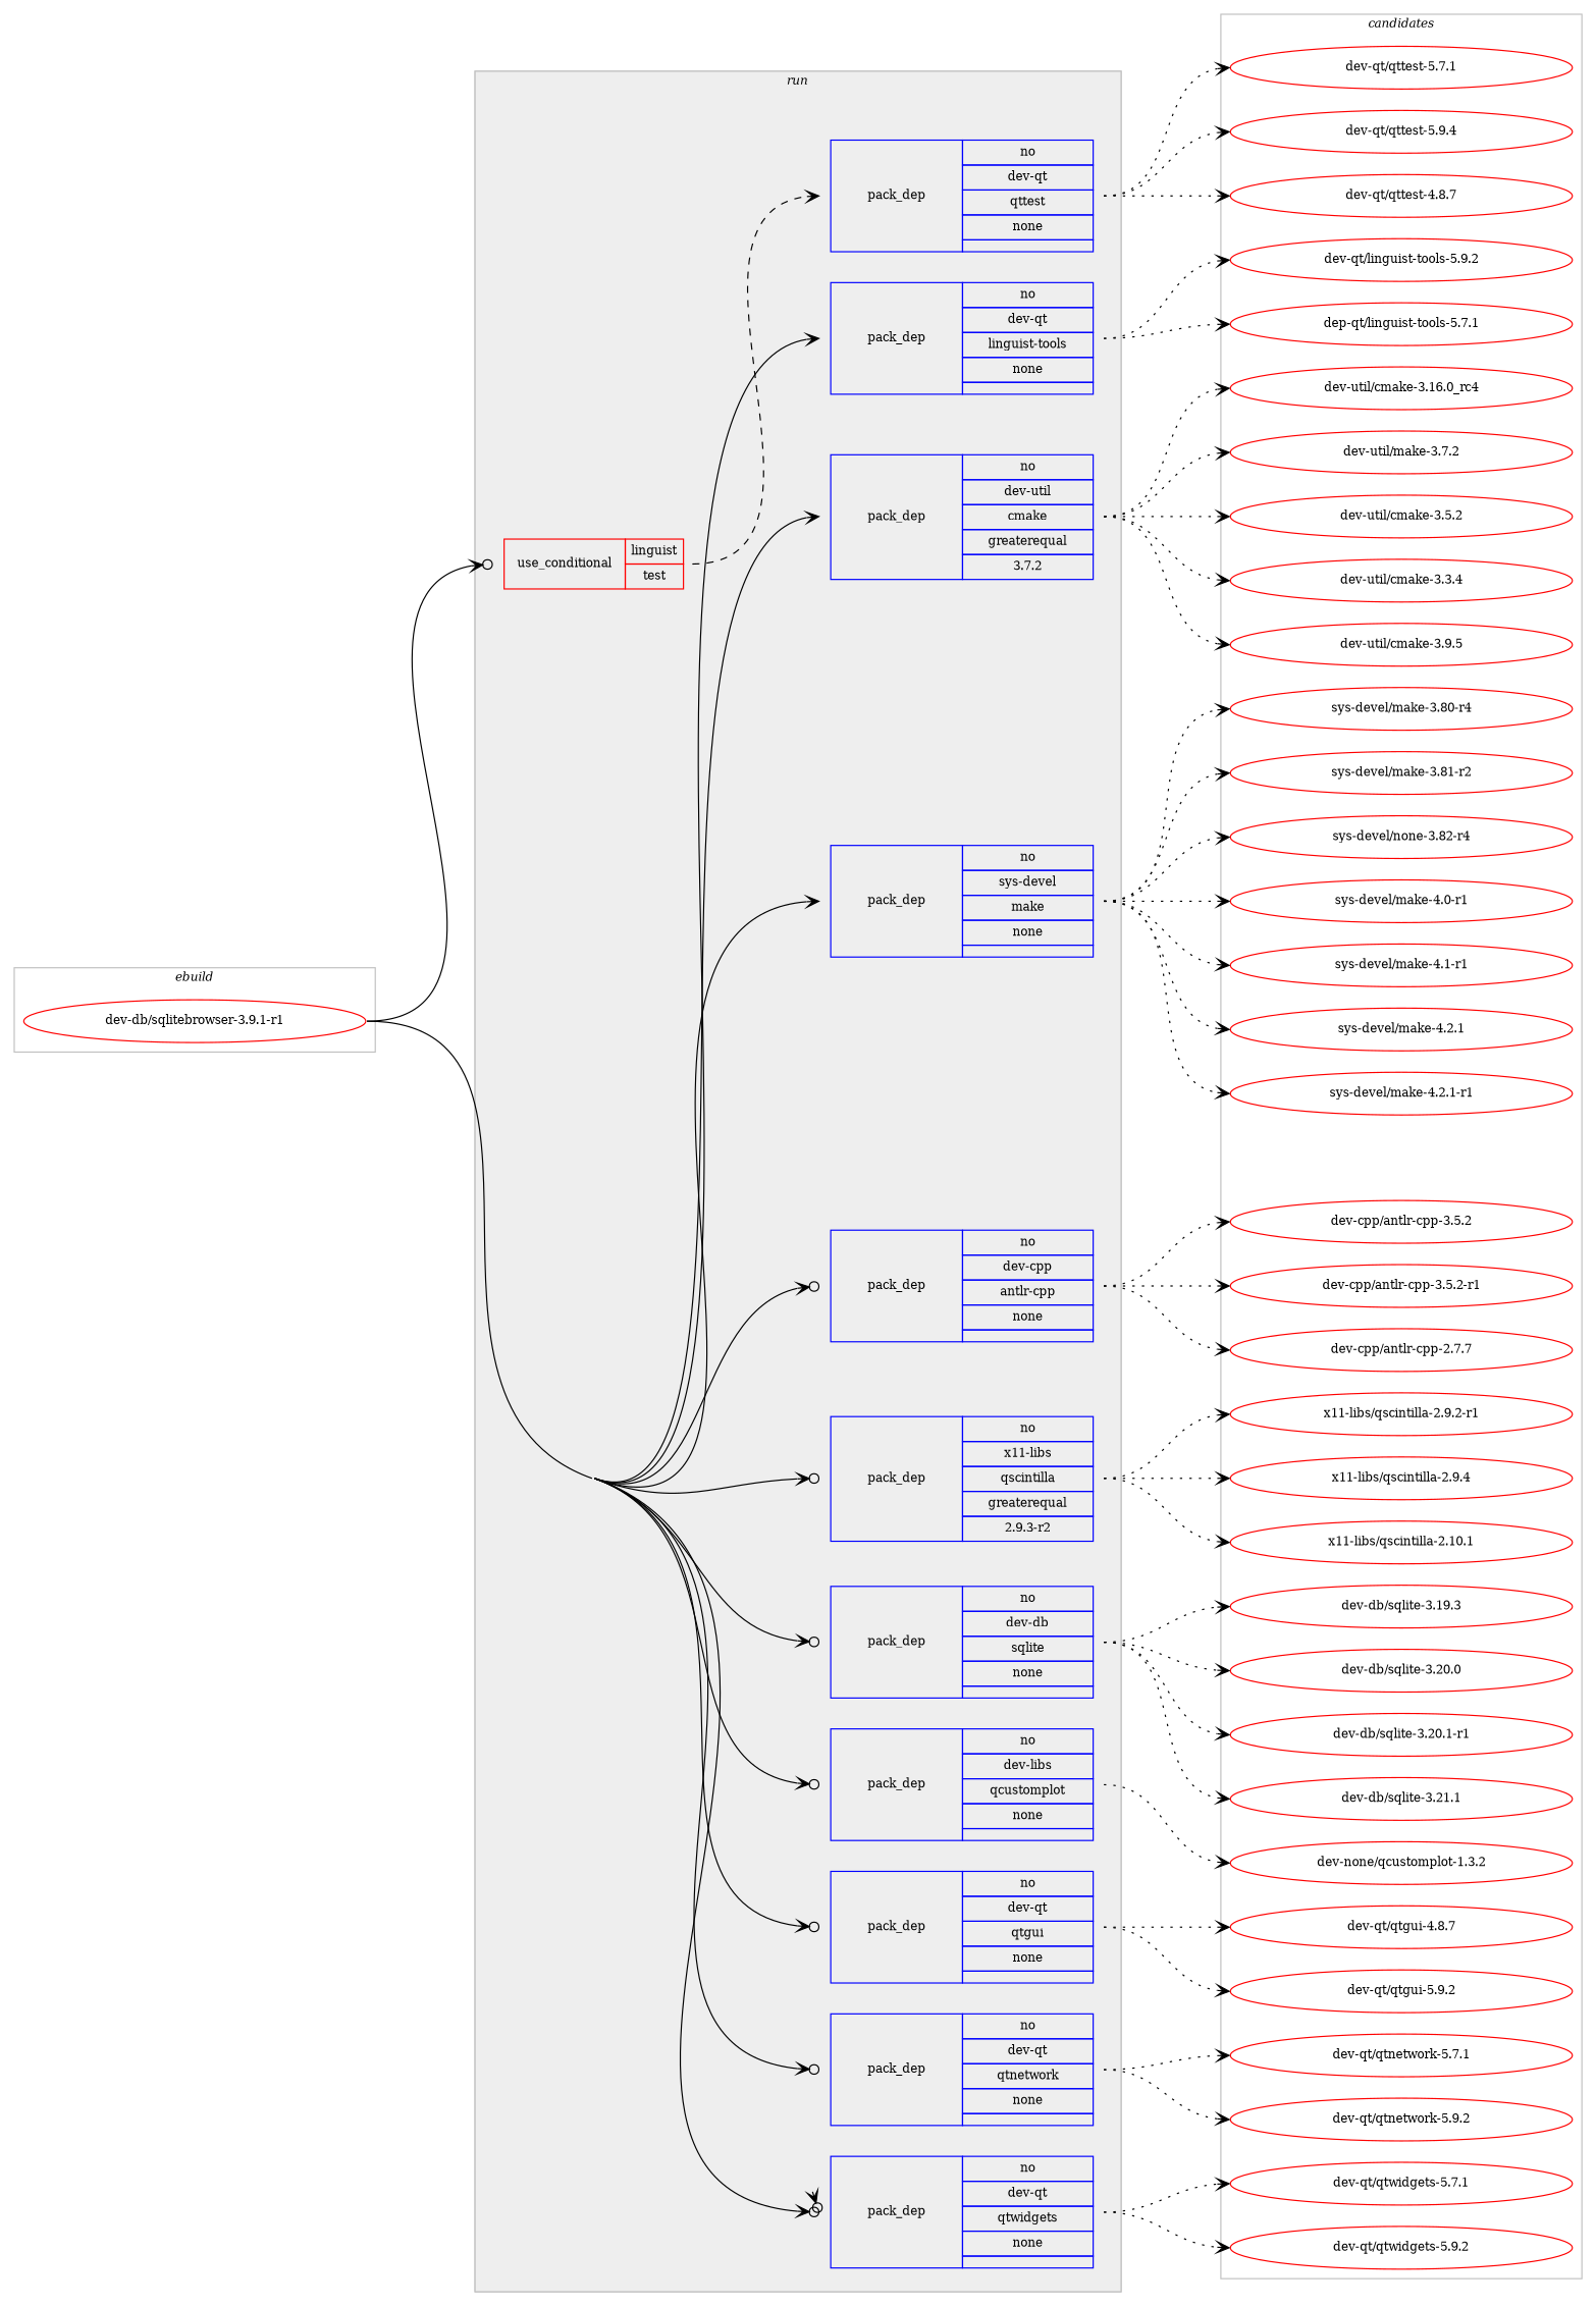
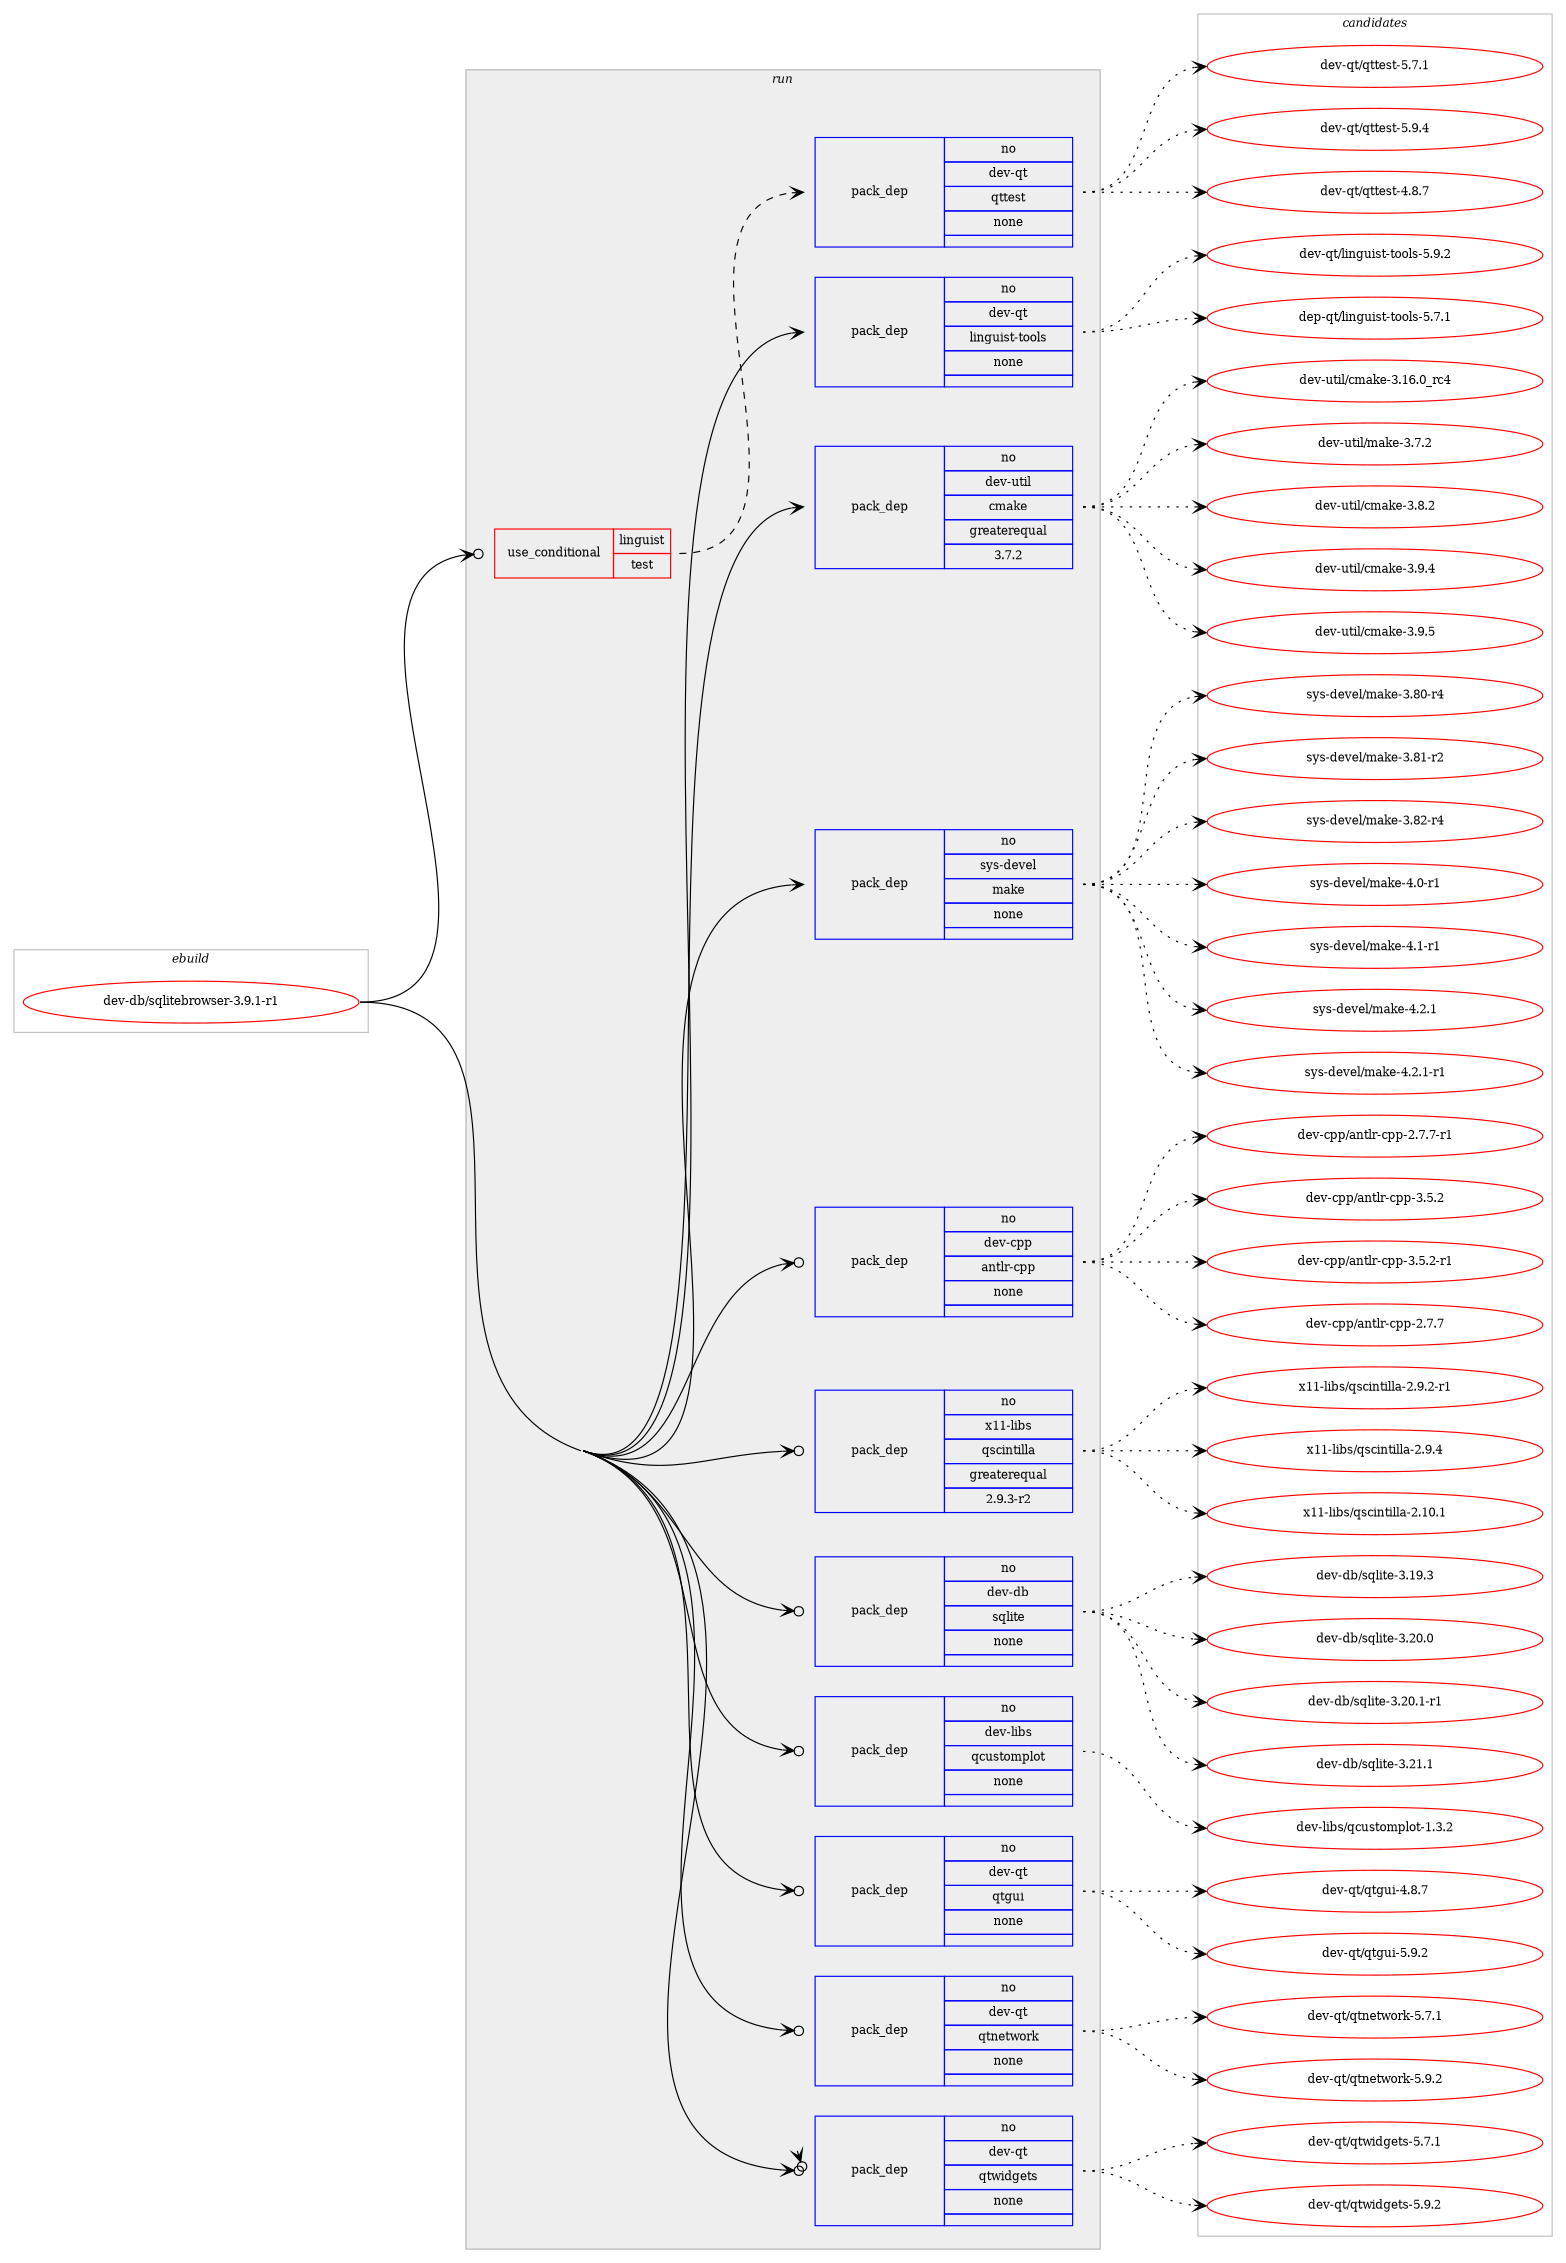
  digraph {
    compound=true
    concentrate=true
    fontname="DejaVu Serif"
    fontsize=10
    newrank=true
    rankdir=LR
    ranksep=1.5
    node [color=red fontname="DejaVu Serif" fontsize=10]
    edge [arrowhead=vee fontname="DejaVu Serif" headport=w style=dotted tailport=e weight=100]
    n1 [label="dev-db/sqlitebrowser-3.9.1-r1" width=4]
    n2 [color=blue label=<<TABLE BORDER="0" CELLBORDER="1" CELLSPACING="0" CELLPADDING="4" WIDTH="220"><TR><TD ROWSPAN="6" CELLPADDING="30">pack_dep</TD></TR><TR><TD WIDTH="110">no</TD></TR><TR><TD>dev-qt</TD></TR><TR><TD>qttest</TD></TR><TR><TD>none</TD></TR><TR><TD></TD></TR></TABLE>> shape=none]
    n3 [label=<<TABLE BORDER="0" CELLBORDER="1" CELLSPACING="0" CELLPADDING="4"><TR><TD ROWSPAN="3" CELLPADDING="10">use_conditional</TD></TR><TR><TD>linguist</TD></TR><TR><TD>test</TD></TR></TABLE>> shape=none]
    n4 [color=blue label=<<TABLE BORDER="0" CELLBORDER="1" CELLSPACING="0" CELLPADDING="4" WIDTH="220"><TR><TD ROWSPAN="6" CELLPADDING="30">pack_dep</TD></TR><TR><TD WIDTH="110">no</TD></TR><TR><TD>dev-qt</TD></TR><TR><TD>linguist-tools</TD></TR><TR><TD>none</TD></TR><TR><TD></TD></TR></TABLE>> shape=none]
    n5 [color=blue label=<<TABLE BORDER="0" CELLBORDER="1" CELLSPACING="0" CELLPADDING="4" WIDTH="220"><TR><TD ROWSPAN="6" CELLPADDING="30">pack_dep</TD></TR><TR><TD WIDTH="110">no</TD></TR><TR><TD>dev-util</TD></TR><TR><TD>cmake</TD></TR><TR><TD>greaterequal</TD></TR><TR><TD>3.7.2</TD></TR></TABLE>> shape=none]
    n6 [color=blue label=<<TABLE BORDER="0" CELLBORDER="1" CELLSPACING="0" CELLPADDING="4" WIDTH="220"><TR><TD ROWSPAN="6" CELLPADDING="30">pack_dep</TD></TR><TR><TD WIDTH="110">no</TD></TR><TR><TD>sys-devel</TD></TR><TR><TD>make</TD></TR><TR><TD>none</TD></TR><TR><TD></TD></TR></TABLE>> shape=none]
    n7 [color=blue label=<<TABLE BORDER="0" CELLBORDER="1" CELLSPACING="0" CELLPADDING="4" WIDTH="220"><TR><TD ROWSPAN="6" CELLPADDING="30">pack_dep</TD></TR><TR><TD WIDTH="110">no</TD></TR><TR><TD>dev-cpp</TD></TR><TR><TD>antlr-cpp</TD></TR><TR><TD>none</TD></TR><TR><TD></TD></TR></TABLE>> shape=none]
    n8 [color=blue label=<<TABLE BORDER="0" CELLBORDER="1" CELLSPACING="0" CELLPADDING="4" WIDTH="220"><TR><TD ROWSPAN="6" CELLPADDING="30">pack_dep</TD></TR><TR><TD WIDTH="110">no</TD></TR><TR><TD>x11-libs</TD></TR><TR><TD>qscintilla</TD></TR><TR><TD>greaterequal</TD></TR><TR><TD>2.9.3-r2</TD></TR></TABLE>> shape=none]
    n9 [color=blue label=<<TABLE BORDER="0" CELLBORDER="1" CELLSPACING="0" CELLPADDING="4" WIDTH="220"><TR><TD ROWSPAN="6" CELLPADDING="30">pack_dep</TD></TR><TR><TD WIDTH="110">no</TD></TR><TR><TD>dev-db</TD></TR><TR><TD>sqlite</TD></TR><TR><TD>none</TD></TR><TR><TD></TD></TR></TABLE>> shape=none]
    n10 [color=blue label=<<TABLE BORDER="0" CELLBORDER="1" CELLSPACING="0" CELLPADDING="4" WIDTH="220"><TR><TD ROWSPAN="6" CELLPADDING="30">pack_dep</TD></TR><TR><TD WIDTH="110">no</TD></TR><TR><TD>dev-libs</TD></TR><TR><TD>qcustomplot</TD></TR><TR><TD>none</TD></TR><TR><TD></TD></TR></TABLE>> shape=none]
    n11 [color=blue label=<<TABLE BORDER="0" CELLBORDER="1" CELLSPACING="0" CELLPADDING="4" WIDTH="220"><TR><TD ROWSPAN="6" CELLPADDING="30">pack_dep</TD></TR><TR><TD WIDTH="110">no</TD></TR><TR><TD>dev-qt</TD></TR><TR><TD>qtgui</TD></TR><TR><TD>none</TD></TR><TR><TD></TD></TR></TABLE>> shape=none]
    n12 [color=blue label=<<TABLE BORDER="0" CELLBORDER="1" CELLSPACING="0" CELLPADDING="4" WIDTH="220"><TR><TD ROWSPAN="6" CELLPADDING="30">pack_dep</TD></TR><TR><TD WIDTH="110">no</TD></TR><TR><TD>dev-qt</TD></TR><TR><TD>qtnetwork</TD></TR><TR><TD>none</TD></TR><TR><TD></TD></TR></TABLE>> shape=none]
    n13 [color=blue label=<<TABLE BORDER="0" CELLBORDER="1" CELLSPACING="0" CELLPADDING="4" WIDTH="220"><TR><TD ROWSPAN="6" CELLPADDING="30">pack_dep</TD></TR><TR><TD WIDTH="110">no</TD></TR><TR><TD>dev-qt</TD></TR><TR><TD>qtwidgets</TD></TR><TR><TD>none</TD></TR><TR><TD></TD></TR></TABLE>> shape=none]
    n14 [label="dev-qt/qttest-4.8.7" width=4]
    n15 [label="dev-qt/qttest-5.7.1" width=4]
    n16 [label="dev-qt/qttest-5.9.4" width=4]
    n17 [label="dep-qt/linguist-tools-5.7.1" width=4]
    n18 [label="dev-qt/linguist-tools-5.9.2" width=4]
    n19 [label="dev-util/cmake-3.16.0_rc4" width=4]
    n20 [label="dev-util/make-3.7.2" width=4]
-   n21 [label="dev-util/cmake-3.5.2" width=4]
-   n22 [label="dev-util/cmake-3.3.4" width=4]
+   n21 [label="dev-util/cmake-3.8.2" width=4]
+   n22 [label="dev-util/cmake-3.9.4" width=4]
    n23 [label="dev-util/cmake-3.9.5" width=4]
    n24 [label="sys-devel/make-3.80-r4" width=4]
    n25 [label="sys-devel/make-3.81-r2" width=4]
-   n26 [label="sys-devel/none-3.82-r4" width=4]
+   n26 [label="sys-devel/make-3.82-r4" width=4]
    n27 [label="sys-devel/make-4.0-r1" width=4]
    n28 [label="sys-devel/make-4.1-r1" width=4]
    n29 [label="sys-devel/make-4.2.1" width=4]
    n30 [label="sys-devel/make-4.2.1-r1" width=4]
    n31 [label="dev-cpp/antlr-cpp-2.7.7" width=4]
+   n32 [label="dev-cpp/antlr-cpp-2.7.7-r1" width=4]
    n33 [label="dev-cpp/antlr-cpp-3.5.2" width=4]
    n34 [label="dev-cpp/antlr-cpp-3.5.2-r1" width=4]
    n35 [label="dev-db/sqlite-3.19.3" width=4]
    n36 [label="dev-db/sqlite-3.20.0" width=4]
    n37 [label="dev-db/sqlite-3.20.1-r1" width=4]
    n38 [label="dev-db/sqlite-3.21.1" width=4]
-   n39 [label="dev-none/qcustomplot-1.3.2" width=4]
+   n39 [label="dev-libs/qcustomplot-1.3.2" width=4]
    n40 [label="dev-qt/qtgui-4.8.7" width=4]
    n41 [label="dev-qt/qtgui-5.9.2" width=4]
    n42 [label="dev-qt/qtnetwork-5.7.1" width=4]
    n43 [label="dev-qt/qtnetwork-5.9.2" width=4]
    n44 [label="dev-qt/qtwidgets-5.7.1" width=4]
    n45 [label="dev-qt/qtwidgets-5.9.2" width=4]
    n46 [label="x11-libs/qscintilla-2.10.1" width=4]
    n47 [label="x11-libs/qscintilla-2.9.2-r1" width=4]
    n48 [label="x11-libs/qscintilla-2.9.4" width=4]
    subgraph cluster_1 {
      color=gray
      label=<<i>ebuild</i>>
      rank=same
      n1
    }
    subgraph cluster_2 {
      color=gray
      label=<<i>dependencies</i>>
      subgraph cluster_3 {
        color=gray
        fillcolor="#eeeeee"
        label=<<i>compile</i>>
        style=filled
        subgraph sub_4 {
          color=gray
          fillcolor="#eeeeee"
          label=<<i>compile</i>>
          style=filled
          n3
          subgraph sub_5 {
            color=gray
            fillcolor="#eeeeee"
            label=<<i>compile</i>>
            style=filled
            n2
          }
        }
        subgraph sub_6 {
          color=gray
          fillcolor="#eeeeee"
          label=<<i>compile</i>>
          style=filled
          n4
        }
        subgraph sub_7 {
          color=gray
          fillcolor="#eeeeee"
          label=<<i>compile</i>>
          style=filled
          n5
        }
        subgraph sub_8 {
          color=gray
          fillcolor="#eeeeee"
          label=<<i>compile</i>>
          style=filled
          n6
        }
      }
      subgraph cluster_9 {
        color=gray
        fillcolor="#eeeeee"
        label=<<i>compile and run</i>>
        style=filled
        subgraph sub_10 {
          color=gray
          fillcolor="#eeeeee"
          label=<<i>compile and run</i>>
          style=filled
          n7
        }
        subgraph sub_11 {
          color=gray
          fillcolor="#eeeeee"
          label=<<i>compile and run</i>>
          style=filled
          n8
        }
        subgraph sub_12 {
          color=gray
          fillcolor="#eeeeee"
          label=<<i>compile and run</i>>
          style=filled
          n9
        }
        subgraph sub_13 {
          color=gray
          fillcolor="#eeeeee"
          label=<<i>compile and run</i>>
          style=filled
          n10
        }
        subgraph sub_14 {
          color=gray
          fillcolor="#eeeeee"
          label=<<i>compile and run</i>>
          style=filled
          n11
        }
        subgraph sub_15 {
          color=gray
          fillcolor="#eeeeee"
          label=<<i>compile and run</i>>
          style=filled
          n12
        }
        subgraph sub_16 {
          color=gray
          fillcolor="#eeeeee"
          label=<<i>compile and run</i>>
          style=filled
          n13
        }
      }
      subgraph cluster_17 {
        color=gray
        fillcolor="#eeeeee"
        label=<<i>run</i>>
        style=filled
      }
    }
    subgraph cluster_18 {
      color=gray
      label=<<i>candidates</i>>
      rank=same
      subgraph sub_19 {
        color=black
        label=<<i>candidates</i>>
        nodesep=1
        rank=same
        n14
        n15
        n16
      }
      subgraph sub_20 {
        color=black
        label=<<i>candidates</i>>
        nodesep=1
        rank=same
        n17
        n18
      }
      subgraph sub_21 {
        color=black
        label=<<i>candidates</i>>
        nodesep=1
        rank=same
        n19
        n20
        n21
        n22
        n23
      }
      subgraph sub_22 {
        color=black
        label=<<i>candidates</i>>
        nodesep=1
        rank=same
        n24
        n25
        n26
        n27
        n28
        n29
        n30
      }
      subgraph sub_23 {
        color=black
        label=<<i>candidates</i>>
        nodesep=1
        rank=same
        n31
+       n32
        n33
        n34
      }
      subgraph sub_24 {
        color=black
        label=<<i>candidates</i>>
        nodesep=1
        rank=same
        n35
        n36
        n37
        n38
      }
      subgraph sub_25 {
        color=black
        label=<<i>candidates</i>>
        nodesep=1
        rank=same
        n39
      }
      subgraph sub_26 {
        color=black
        label=<<i>candidates</i>>
        nodesep=1
        rank=same
        n40
        n41
      }
      subgraph sub_27 {
        color=black
        label=<<i>candidates</i>>
        nodesep=1
        rank=same
        n42
        n43
      }
      subgraph sub_28 {
        color=black
        label=<<i>candidates</i>>
        nodesep=1
        rank=same
        n44
        n45
      }
      subgraph sub_29 {
        color=black
        label=<<i>candidates</i>>
        nodesep=1
        rank=same
        n46
        n47
        n48
      }
    }
    n1 -> n3 [arrowhead=odotvee style=solid weight=20]
    n1 -> n4 [style=solid weight=20]
    n1 -> n5 [style=solid weight=20]
    n1 -> n6 [style=solid weight=20]
    n1 -> n7 [arrowhead=odotvee style=solid weight=20]
    n1 -> n8 [arrowhead=odotvee style=solid weight=20]
    n1 -> n9 [arrowhead=odotvee style=solid weight=20]
    n1 -> n10 [arrowhead=odotvee style=solid weight=20]
    n1 -> n11 [arrowhead=odotvee style=solid weight=20]
    n1 -> n12 [arrowhead=odotvee style=solid weight=20]
    n1 -> n13 [arrowhead=odotvee style=solid weight=20]
    n2 -> n14
    n2 -> n15
    n2 -> n16
    n3 -> n2 [style=dashed weight=20]
    n4 -> n17
    n4 -> n18
    n5 -> n19
    n5 -> n20
    n5 -> n21
    n5 -> n22
    n5 -> n23
    n6 -> n24
    n6 -> n25
    n6 -> n26
    n6 -> n27
    n6 -> n28
    n6 -> n29
    n6 -> n30
    n7 -> n31
+   n7 -> n32
    n7 -> n33
    n7 -> n34
    n8 -> n46
    n8 -> n47
    n8 -> n48
    n9 -> n35
    n9 -> n36
    n9 -> n37
    n9 -> n38
    n10 -> n39
    n11 -> n40
    n11 -> n41
    n12 -> n42
    n12 -> n43
    n13 -> n44
    n13 -> n45
  }
